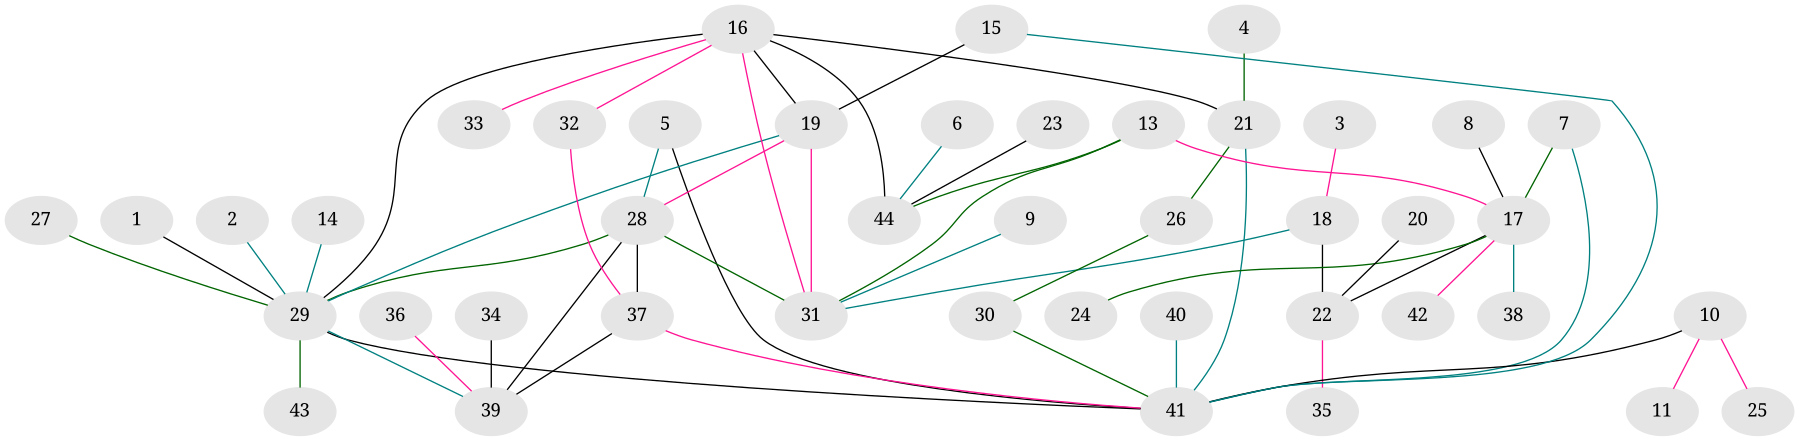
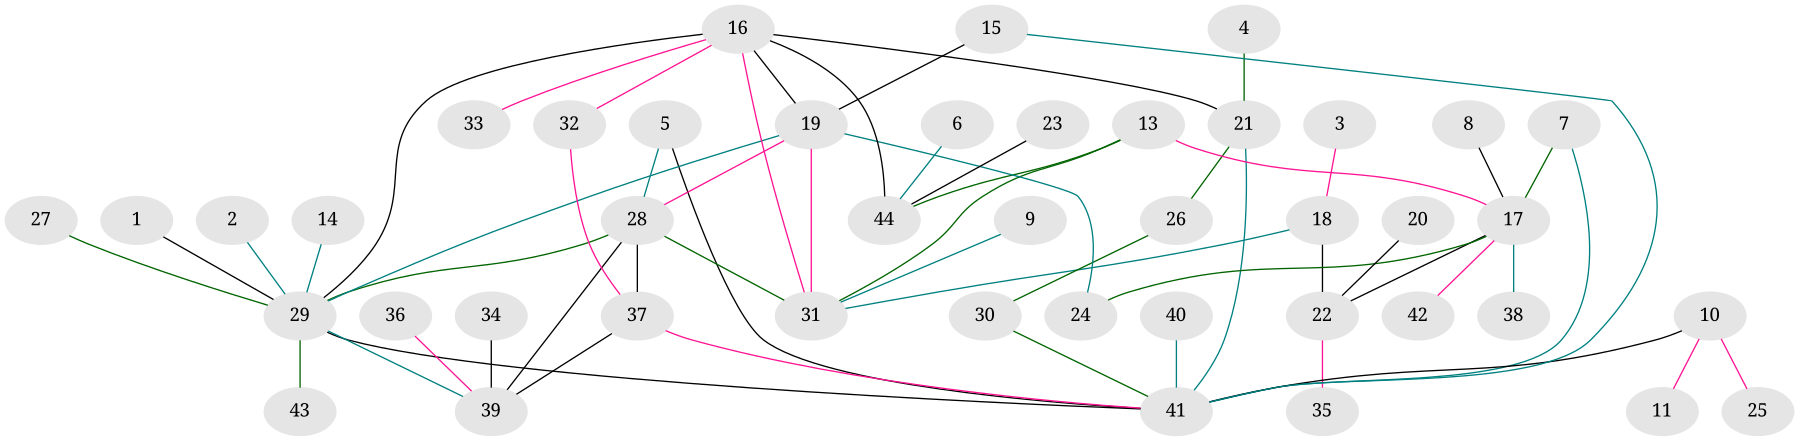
  graph {
    fontname="Noto Serif"
    node [color=gray90 fontname="Noto Serif" style=filled]
    edge [color=black fontname="Noto Serif" weight=1.0]
    1
    29
    41
    39
    43
    2
    3
    18
    31
    22
    4
    21
    26
    5
    28
    37
    6
    44
    7
    17
    24
    38
    42
    8
    9
    10
    11
    25
    13
    14
    15
    19
    16
    32
    33
    35
    20
    30
    23
    27
    34
    36
    40
    1 -- 29
    29 -- 41
    29 -- 39 [color=teal]
    29 -- 43 [color=darkgreen]
    2 -- 29 [color=teal]
    3 -- 18 [color=deeppink]
    18 -- 31 [color=teal]
    18 -- 22
    22 -- 35 [color=deeppink]
    4 -- 21 [color=darkgreen]
    21 -- 41 [color=teal]
    21 -- 26 [color=darkgreen]
    26 -- 30 [color=darkgreen]
    5 -- 41
    5 -- 28 [color=teal]
    28 -- 29 [color=darkgreen]
    28 -- 39
    28 -- 31 [color=darkgreen]
    28 -- 37
    37 -- 41 [color=deeppink]
    37 -- 39
    6 -- 44 [color=teal]
    7 -- 41 [color=teal]
    7 -- 17 [color=darkgreen]
    17 -- 22
    17 -- 24 [color=darkgreen]
    17 -- 38 [color=teal]
    17 -- 42 [color=deeppink]
    8 -- 17
    9 -- 31 [color=teal]
    10 -- 41
    10 -- 11 [color=deeppink]
    10 -- 25 [color=deeppink]
    13 -- 31 [color=darkgreen]
    13 -- 44 [color=darkgreen]
    13 -- 17 [color=deeppink]
    14 -- 29 [color=teal]
    15 -- 41 [color=teal]
    15 -- 19
    19 -- 29 [color=teal]
    19 -- 31 [color=deeppink weight=2.0]
    19 -- 28 [color=deeppink]
+   19 -- 24 [color=teal]
    16 -- 29
    16 -- 31 [color=deeppink]
    16 -- 21
    16 -- 44
    16 -- 19
    16 -- 32 [color=deeppink]
    16 -- 33 [color=deeppink]
    32 -- 37 [color=deeppink]
    20 -- 22
    30 -- 41 [color=darkgreen]
    23 -- 44
    27 -- 29 [color=darkgreen]
    34 -- 39
    36 -- 39 [color=deeppink]
    40 -- 41 [color=teal]
  }
